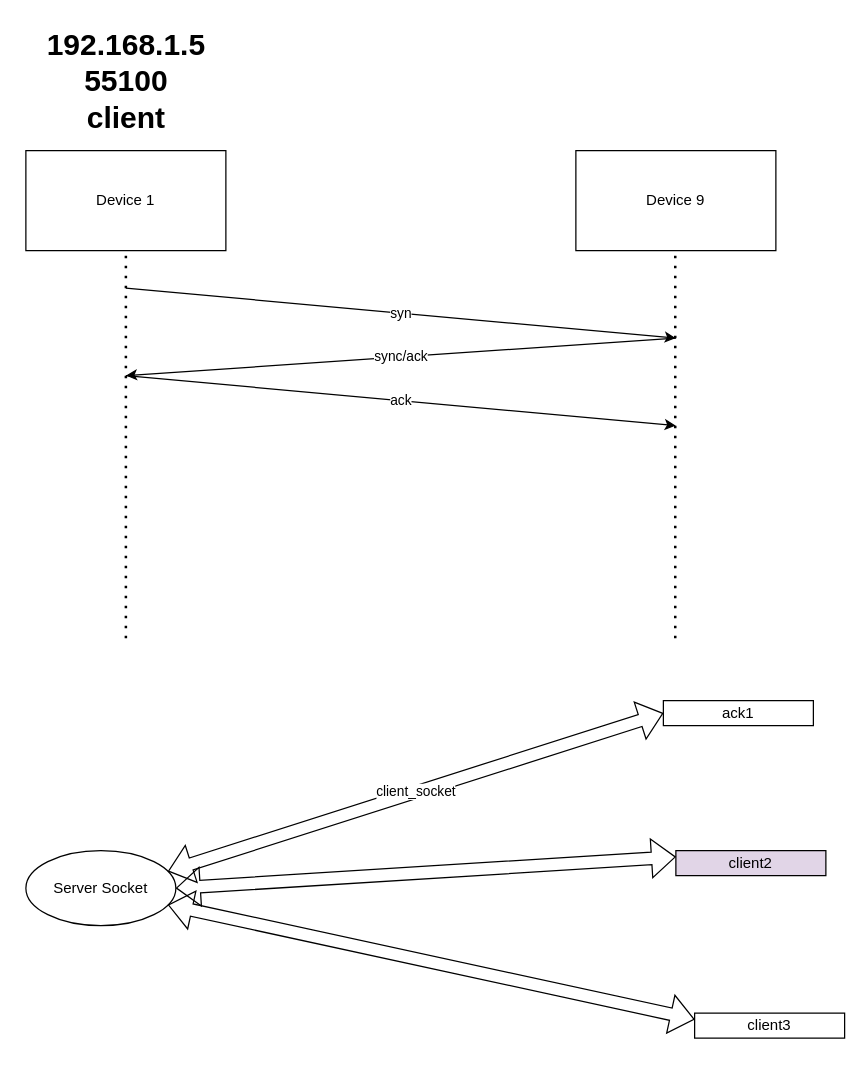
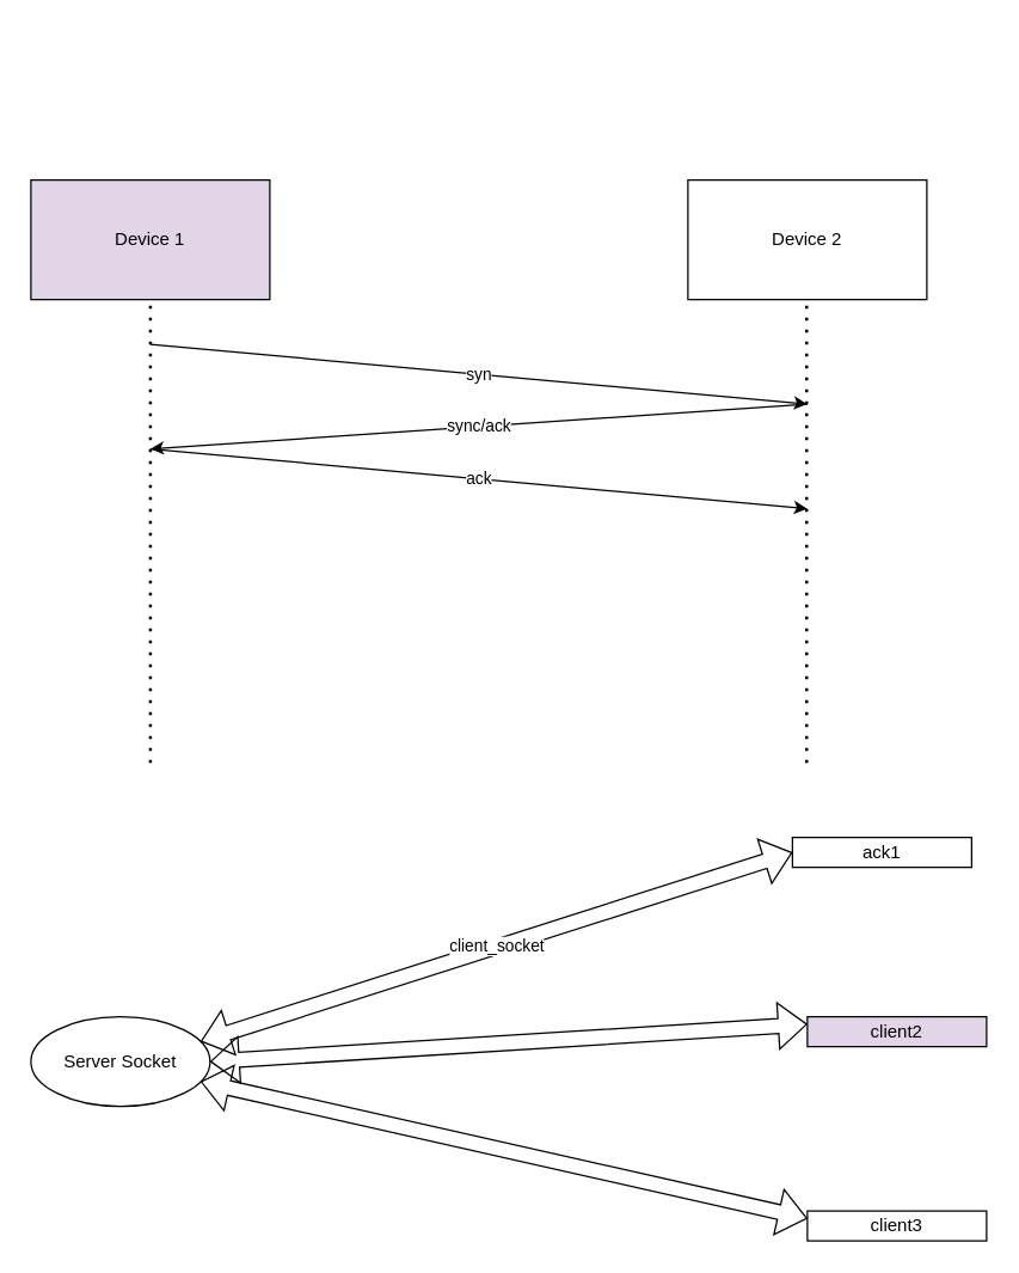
  <mxCell id="0" />
  <mxCell id="1" parent="0" />
- <mxCell id="2" value="Device 1" style="rounded=0;whiteSpace=wrap;html=1;" vertex="1" parent="1"><mxGeometry x="20" y="120" width="160" height="80" as="geometry" /></mxCell>
- <mxCell id="3" value="Device 9" style="rounded=0;whiteSpace=wrap;html=1;" vertex="1" parent="1"><mxGeometry x="460" y="120" width="160" height="80" as="geometry" /></mxCell>
- <mxCell id="4" value="192.168.1.5&lt;br&gt;55100&lt;br&gt;client" style="text;strokeColor=none;fillColor=none;html=1;fontSize=24;fontStyle=1;verticalAlign=middle;align=center;" vertex="1" parent="1"><mxGeometry x="50" y="20" width="100" height="90" as="geometry" /></mxCell>
+ <mxCell id="2" value="Device 1" style="rounded=0;whiteSpace=wrap;html=1;fillColor=#e1d5e7;" vertex="1" parent="1"><mxGeometry x="20" y="120" width="160" height="80" as="geometry" /></mxCell>
+ <mxCell id="3" value="Device 2" style="rounded=0;whiteSpace=wrap;html=1;" vertex="1" parent="1"><mxGeometry x="460" y="120" width="160" height="80" as="geometry" /></mxCell>
  <mxCell id="5" value="" style="endArrow=none;dashed=1;html=1;dashPattern=1 3;strokeWidth=2;rounded=0;" edge="1" parent="1"><mxGeometry width="50" height="50" relative="1" as="geometry"><mxPoint x="100" y="510" as="sourcePoint" /><mxPoint x="100" y="200" as="targetPoint" /></mxGeometry></mxCell>
  <mxCell id="6" value="" style="endArrow=none;dashed=1;html=1;dashPattern=1 3;strokeWidth=2;rounded=0;" edge="1" parent="1"><mxGeometry width="50" height="50" relative="1" as="geometry"><mxPoint x="539.5" y="510" as="sourcePoint" /><mxPoint x="539.5" y="200" as="targetPoint" /></mxGeometry></mxCell>
  <mxCell id="7" value="syn" style="endArrow=classic;html=1;rounded=0;" edge="1" parent="1"><mxGeometry width="50" height="50" relative="1" as="geometry"><mxPoint x="100" y="230" as="sourcePoint" /><mxPoint x="540" y="270" as="targetPoint" /></mxGeometry></mxCell>
  <mxCell id="8" value="sync/ack" style="endArrow=classic;html=1;rounded=0;" edge="1" parent="1"><mxGeometry width="50" height="50" relative="1" as="geometry"><mxPoint x="540" y="270" as="sourcePoint" /><mxPoint x="100" y="300" as="targetPoint" /></mxGeometry></mxCell>
  <mxCell id="9" value="ack" style="endArrow=classic;html=1;rounded=0;" edge="1" parent="1"><mxGeometry width="50" height="50" relative="1" as="geometry"><mxPoint x="100" y="300" as="sourcePoint" /><mxPoint x="540" y="340" as="targetPoint" /></mxGeometry></mxCell>
  <mxCell id="10" value="Server Socket" style="ellipse;whiteSpace=wrap;html=1;" vertex="1" parent="1"><mxGeometry x="20" y="680" width="120" height="60" as="geometry" /></mxCell>
  <mxCell id="11" value="client2" style="rounded=0;whiteSpace=wrap;html=1;fillColor=#e1d5e7;" vertex="1" parent="1"><mxGeometry x="540" y="680" width="120" height="20" as="geometry" /></mxCell>
  <mxCell id="12" value="ack1" style="rounded=0;whiteSpace=wrap;html=1;" vertex="1" parent="1"><mxGeometry x="530" y="560" width="120" height="20" as="geometry" /></mxCell>
- <mxCell id="13" value="client3" style="rounded=0;whiteSpace=wrap;html=1;" vertex="1" parent="1"><mxGeometry x="555" y="810" width="120" height="20" as="geometry" /></mxCell>
+ <mxCell id="13" value="client3" style="rounded=0;whiteSpace=wrap;html=1;" vertex="1" parent="1"><mxGeometry x="540" y="810" width="120" height="20" as="geometry" /></mxCell>
  <mxCell id="14" value="client_socket" style="shape=flexArrow;endArrow=classic;startArrow=classic;html=1;rounded=0;exitX=1;exitY=0.25;exitDx=0;exitDy=0;entryX=0;entryY=0.5;entryDx=0;entryDy=0;" edge="1" parent="1" source="10" target="12"><mxGeometry width="100" height="100" relative="1" as="geometry"><mxPoint x="170" y="730" as="sourcePoint" /><mxPoint x="270" y="630" as="targetPoint" /></mxGeometry></mxCell>
  <mxCell id="15" value="" style="shape=flexArrow;endArrow=classic;startArrow=classic;html=1;rounded=0;exitX=1;exitY=0.5;exitDx=0;exitDy=0;entryX=0;entryY=0.25;entryDx=0;entryDy=0;" edge="1" parent="1" source="10" target="11"><mxGeometry width="100" height="100" relative="1" as="geometry"><mxPoint x="150" y="725" as="sourcePoint" /><mxPoint x="540" y="600" as="targetPoint" /></mxGeometry></mxCell>
  <mxCell id="16" value="" style="shape=flexArrow;endArrow=classic;startArrow=classic;html=1;rounded=0;exitX=1;exitY=0.75;exitDx=0;exitDy=0;entryX=0;entryY=0.25;entryDx=0;entryDy=0;" edge="1" parent="1" source="10" target="13"><mxGeometry width="100" height="100" relative="1" as="geometry"><mxPoint x="150" y="795" as="sourcePoint" /><mxPoint x="540" y="670" as="targetPoint" /></mxGeometry></mxCell>
